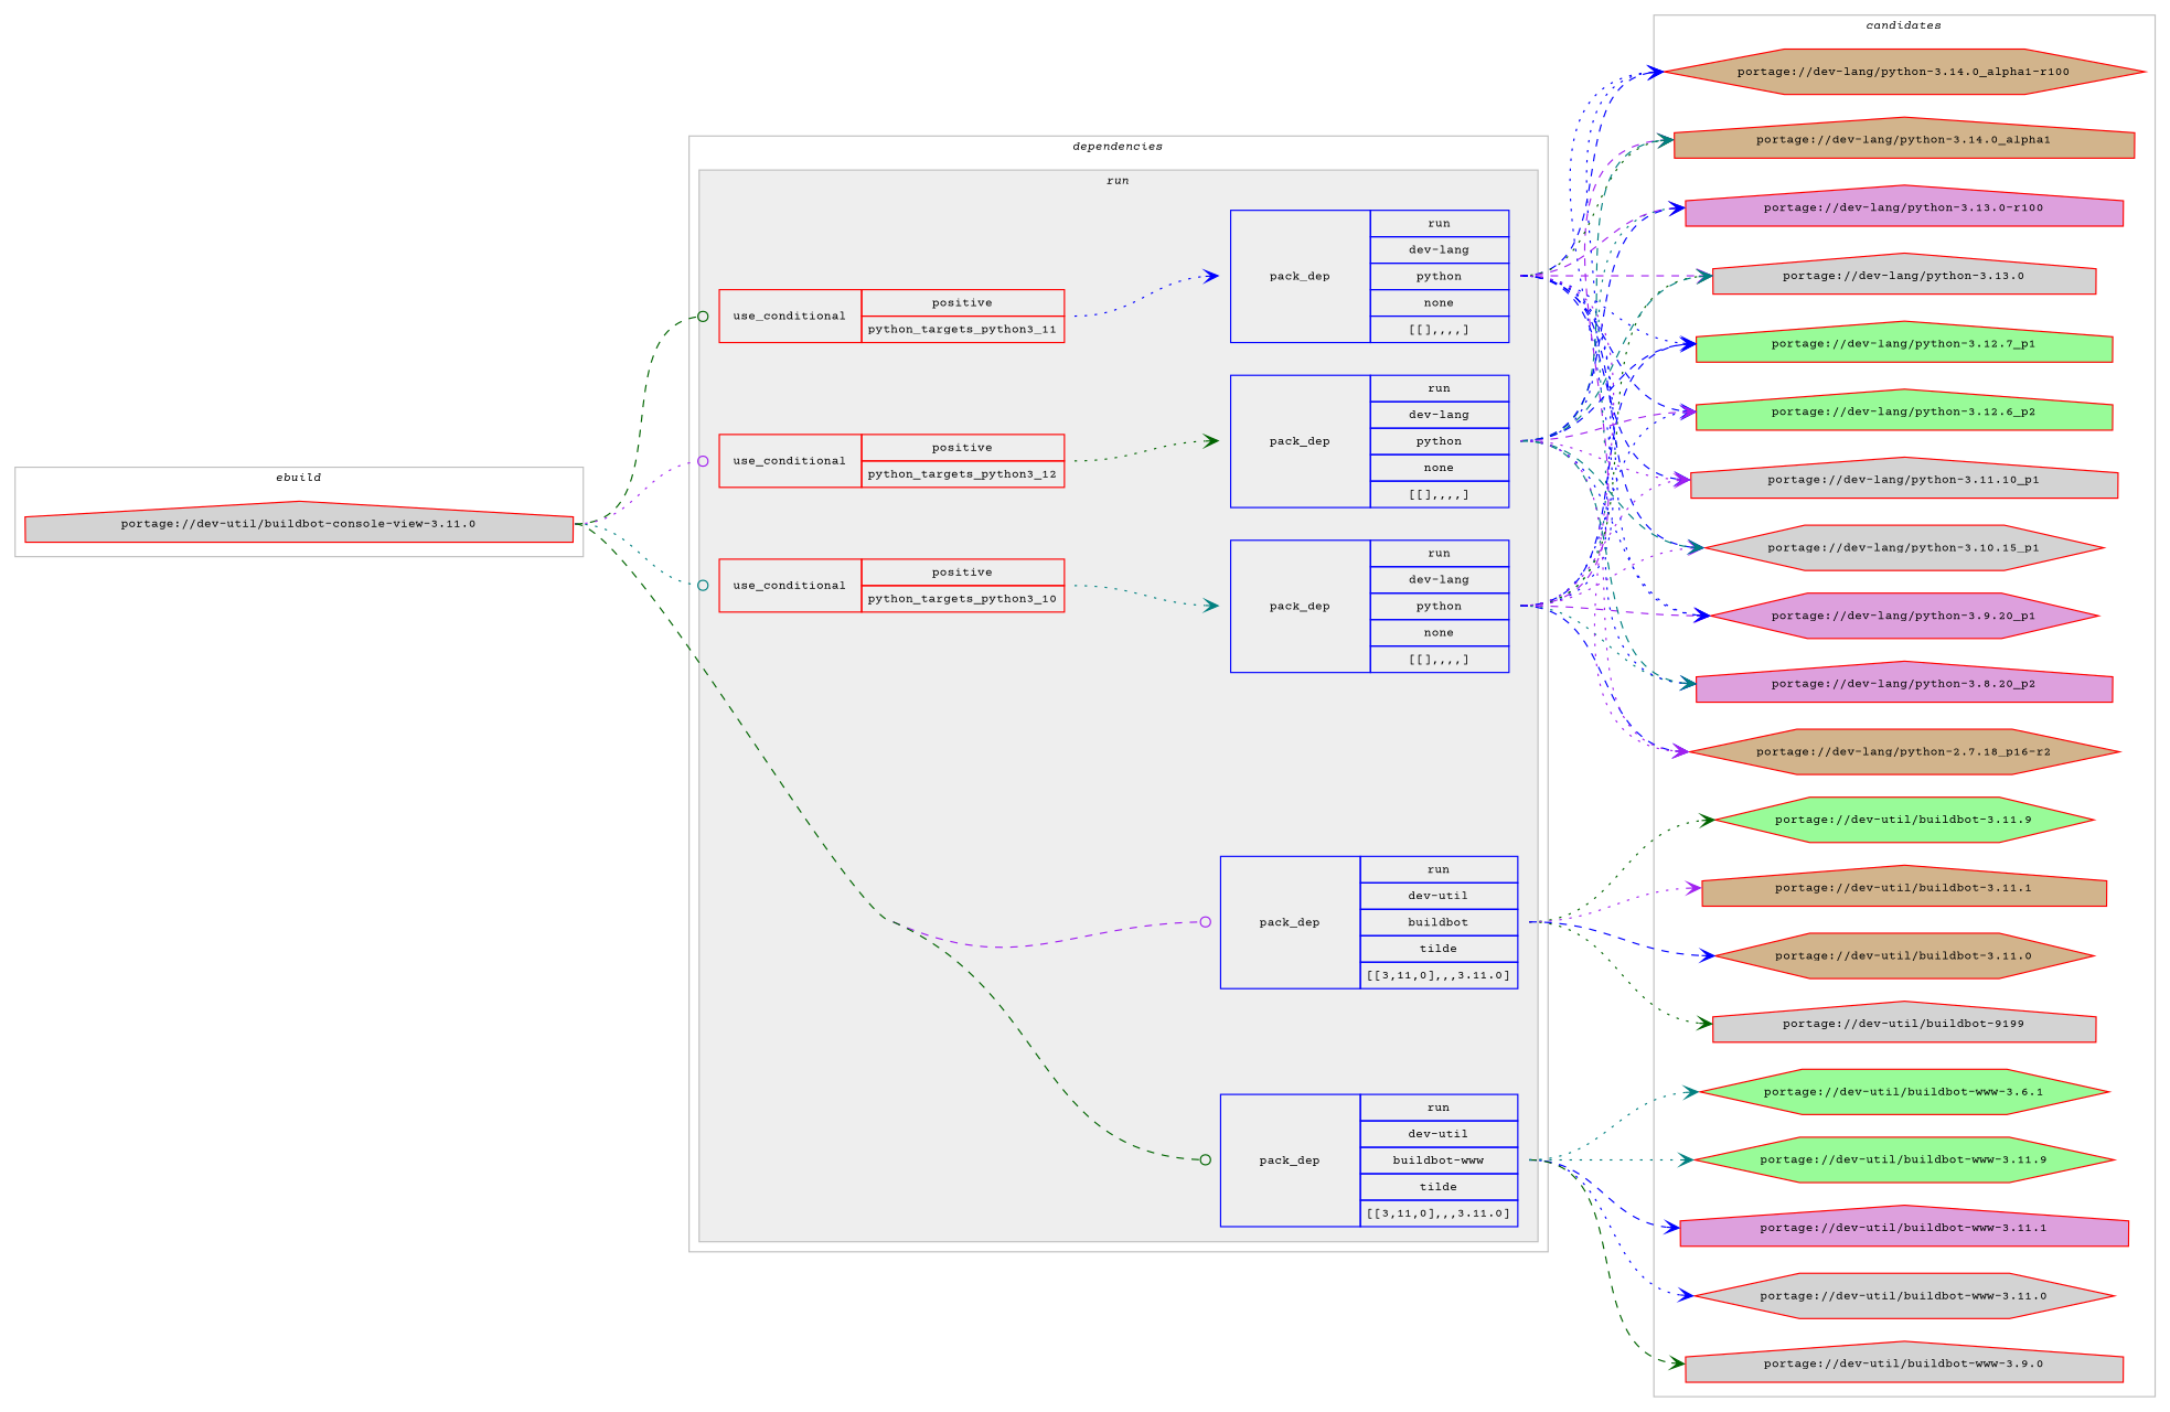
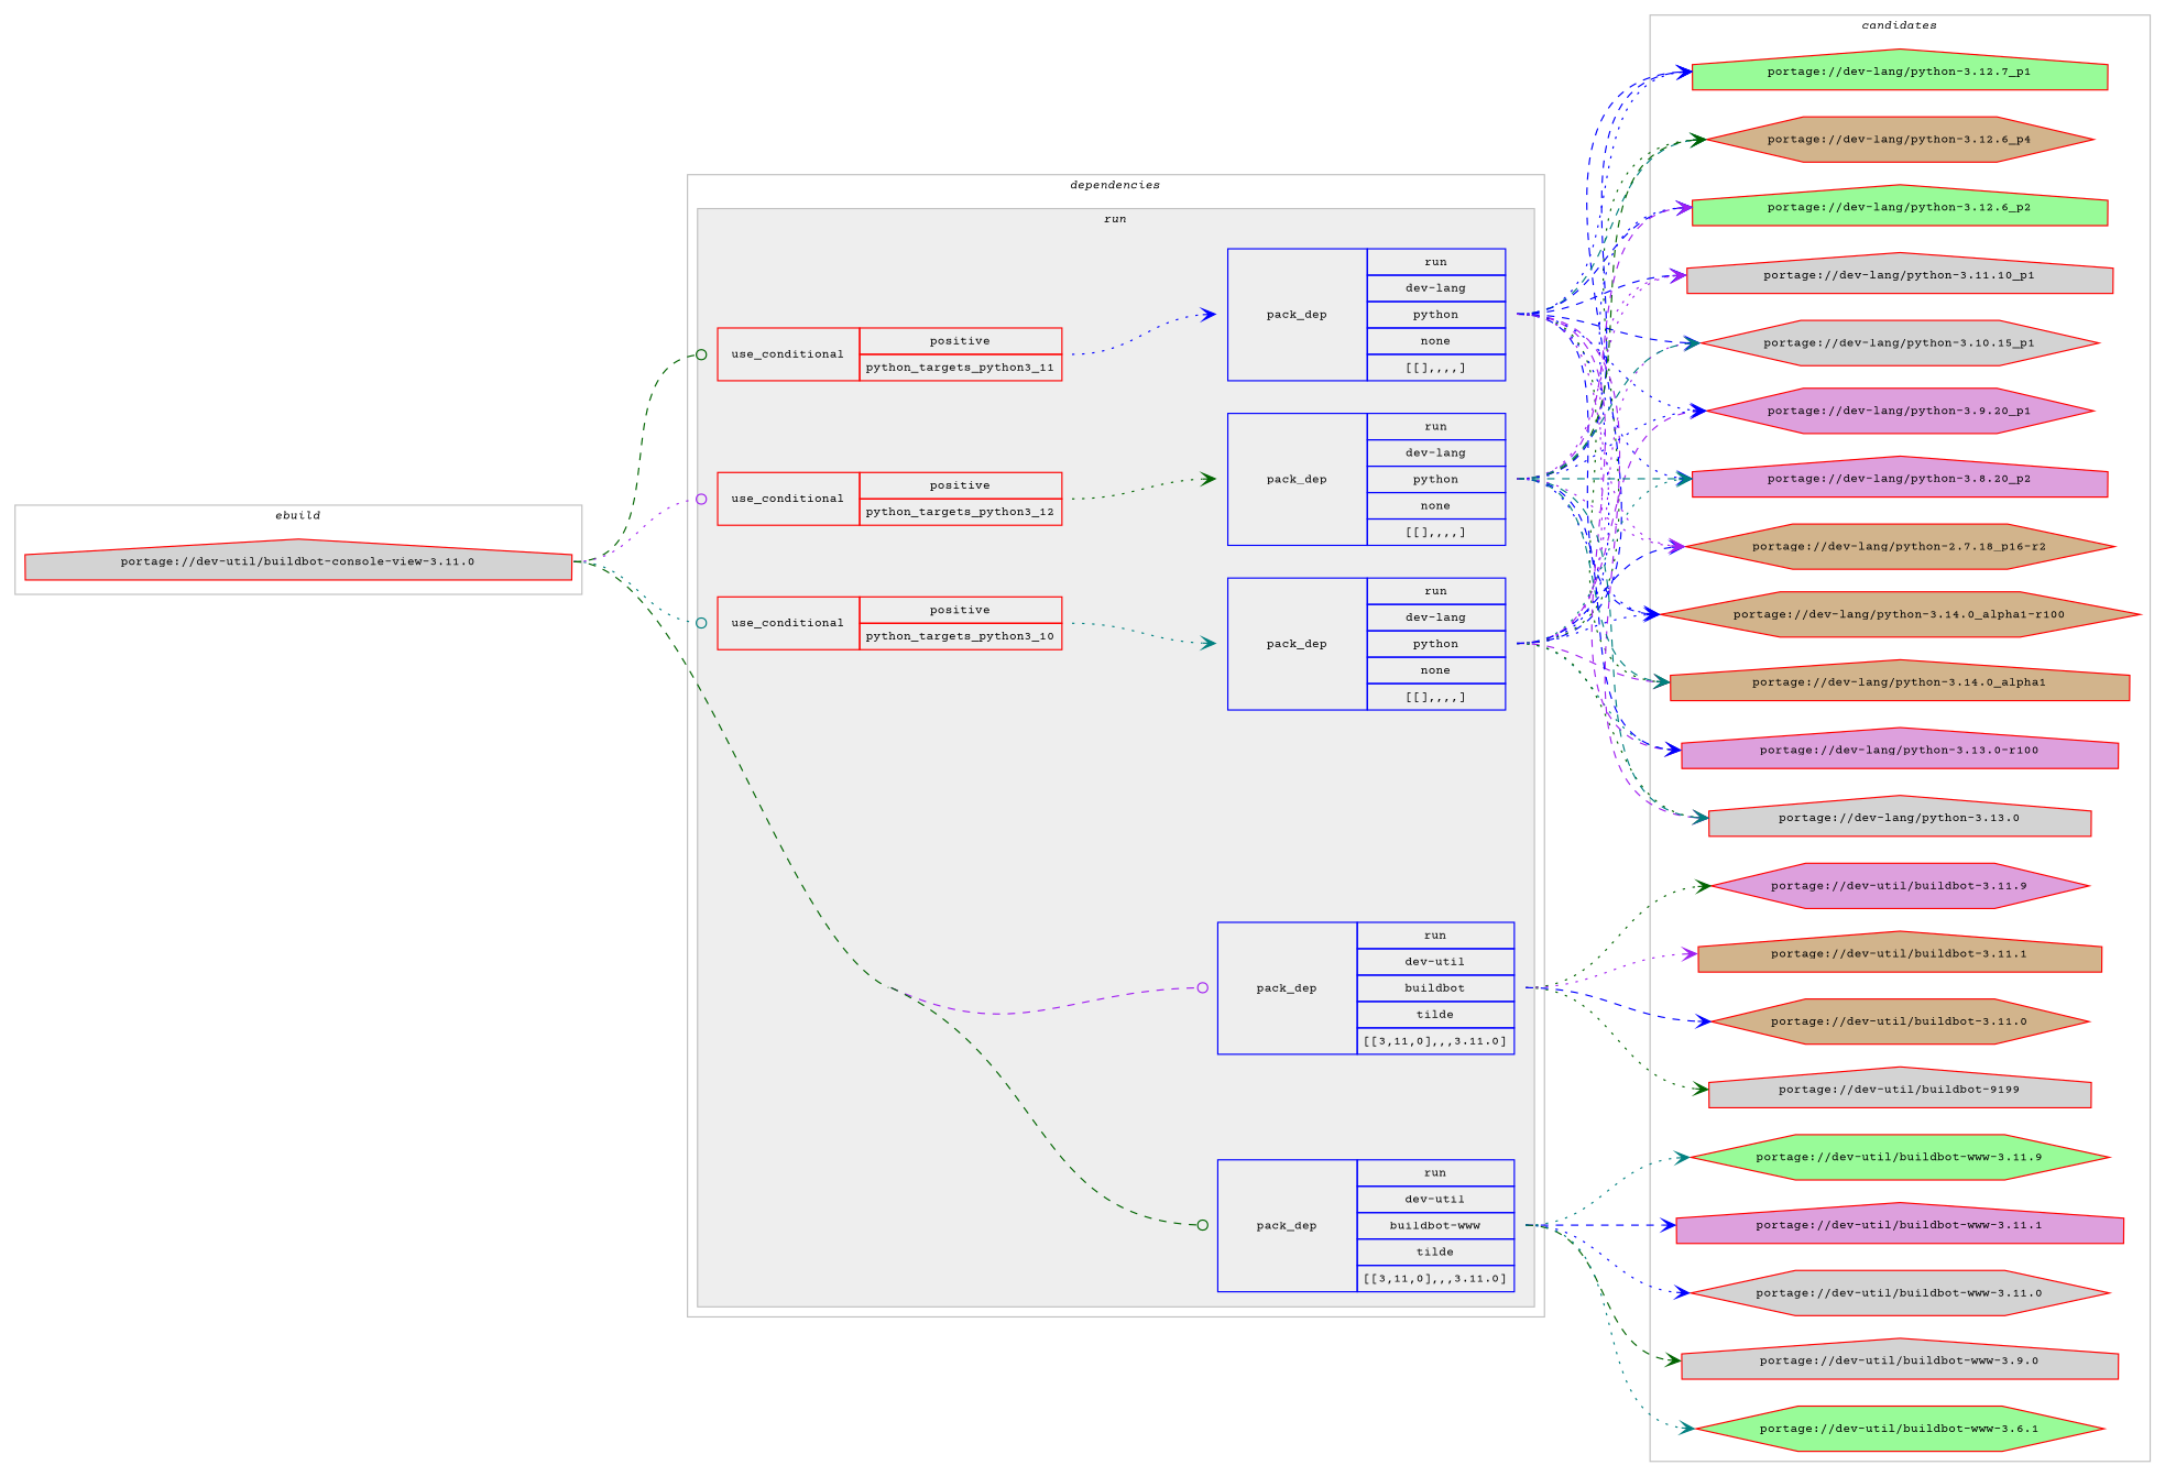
  digraph {
    compound=true
    concentrate=true
    fontname="Courier Prime"
    fontsize=10
    newrank=true
    rankdir=LR
    ranksep=1.5
    node [color=red fontname="Courier Prime" fontsize=10 shape=house style=filled]
    edge [arrowhead=vee color=blue fontname="Courier Prime" headport=w style=dotted tailport=e weight=100]
    n1 [fillcolor=lightgrey label="portage://dev-util/buildbot-console-view-3.11.0" width=4]
    n2 [color=blue label=<<TABLE BORDER="0" CELLBORDER="1" CELLSPACING="0" CELLPADDING="4" WIDTH="220"><TR><TD ROWSPAN="6" CELLPADDING="30">pack_dep</TD></TR><TR><TD WIDTH="110">run</TD></TR><TR><TD>dev-lang</TD></TR><TR><TD>python</TD></TR><TR><TD>none</TD></TR><TR><TD>[[],,,,]</TD></TR></TABLE>> shape=none style=""]
    n3 [label=<<TABLE BORDER="0" CELLBORDER="1" CELLSPACING="0" CELLPADDING="4"><TR><TD ROWSPAN="3" CELLPADDING="10">use_conditional</TD></TR><TR><TD>positive</TD></TR><TR><TD>python_targets_python3_10</TD></TR></TABLE>> shape=none style=""]
    n4 [color=blue label=<<TABLE BORDER="0" CELLBORDER="1" CELLSPACING="0" CELLPADDING="4" WIDTH="220"><TR><TD ROWSPAN="6" CELLPADDING="30">pack_dep</TD></TR><TR><TD WIDTH="110">run</TD></TR><TR><TD>dev-lang</TD></TR><TR><TD>python</TD></TR><TR><TD>none</TD></TR><TR><TD>[[],,,,]</TD></TR></TABLE>> shape=none style=""]
    n5 [label=<<TABLE BORDER="0" CELLBORDER="1" CELLSPACING="0" CELLPADDING="4"><TR><TD ROWSPAN="3" CELLPADDING="10">use_conditional</TD></TR><TR><TD>positive</TD></TR><TR><TD>python_targets_python3_11</TD></TR></TABLE>> shape=none style=""]
    n6 [color=blue label=<<TABLE BORDER="0" CELLBORDER="1" CELLSPACING="0" CELLPADDING="4" WIDTH="220"><TR><TD ROWSPAN="6" CELLPADDING="30">pack_dep</TD></TR><TR><TD WIDTH="110">run</TD></TR><TR><TD>dev-lang</TD></TR><TR><TD>python</TD></TR><TR><TD>none</TD></TR><TR><TD>[[],,,,]</TD></TR></TABLE>> shape=none style=""]
    n7 [label=<<TABLE BORDER="0" CELLBORDER="1" CELLSPACING="0" CELLPADDING="4"><TR><TD ROWSPAN="3" CELLPADDING="10">use_conditional</TD></TR><TR><TD>positive</TD></TR><TR><TD>python_targets_python3_12</TD></TR></TABLE>> shape=none style=""]
    n8 [color=blue label=<<TABLE BORDER="0" CELLBORDER="1" CELLSPACING="0" CELLPADDING="4" WIDTH="220"><TR><TD ROWSPAN="6" CELLPADDING="30">pack_dep</TD></TR><TR><TD WIDTH="110">run</TD></TR><TR><TD>dev-util</TD></TR><TR><TD>buildbot</TD></TR><TR><TD>tilde</TD></TR><TR><TD>[[3,11,0],,,3.11.0]</TD></TR></TABLE>> shape=none style=""]
    n9 [color=blue label=<<TABLE BORDER="0" CELLBORDER="1" CELLSPACING="0" CELLPADDING="4" WIDTH="220"><TR><TD ROWSPAN="6" CELLPADDING="30">pack_dep</TD></TR><TR><TD WIDTH="110">run</TD></TR><TR><TD>dev-util</TD></TR><TR><TD>buildbot-www</TD></TR><TR><TD>tilde</TD></TR><TR><TD>[[3,11,0],,,3.11.0]</TD></TR></TABLE>> shape=none style=""]
    n10 [fillcolor=tan label="portage://dev-lang/python-3.14.0_alpha1-r100" shape=hexagon width=4]
    n11 [fillcolor=tan label="portage://dev-lang/python-3.14.0_alpha1" width=4]
    n12 [fillcolor=plum label="portage://dev-lang/python-3.13.0-r100" width=4]
    n13 [fillcolor=lightgrey label="portage://dev-lang/python-3.13.0" width=4]
    n14 [fillcolor=palegreen label="portage://dev-lang/python-3.12.7_p1" width=4]
+   n15 [fillcolor=tan label="portage://dev-lang/python-3.12.6_p4" shape=hexagon width=4]
    n16 [fillcolor=palegreen label="portage://dev-lang/python-3.12.6_p2" width=4]
    n17 [fillcolor=lightgrey label="portage://dev-lang/python-3.11.10_p1" width=4]
    n18 [fillcolor=lightgrey label="portage://dev-lang/python-3.10.15_p1" shape=hexagon width=4]
    n19 [fillcolor=plum label="portage://dev-lang/python-3.9.20_p1" shape=hexagon width=4]
    n20 [fillcolor=plum label="portage://dev-lang/python-3.8.20_p2" width=4]
    n21 [fillcolor=tan label="portage://dev-lang/python-2.7.18_p16-r2" shape=hexagon width=4]
    n22 [fillcolor=lightgrey label="portage://dev-util/buildbot-9199" width=4]
-   n23 [fillcolor=palegreen label="portage://dev-util/buildbot-3.11.9" shape=hexagon width=4]
+   n23 [fillcolor=plum label="portage://dev-util/buildbot-3.11.9" shape=hexagon width=4]
    n24 [fillcolor=tan label="portage://dev-util/buildbot-3.11.1" width=4]
    n25 [fillcolor=tan label="portage://dev-util/buildbot-3.11.0" shape=hexagon width=4]
    n26 [fillcolor=palegreen label="portage://dev-util/buildbot-www-3.11.9" shape=hexagon width=4]
    n27 [fillcolor=plum label="portage://dev-util/buildbot-www-3.11.1" width=4]
    n28 [fillcolor=lightgrey label="portage://dev-util/buildbot-www-3.11.0" shape=hexagon width=4]
    n29 [fillcolor=lightgrey label="portage://dev-util/buildbot-www-3.9.0" width=4]
    n30 [fillcolor=palegreen label="portage://dev-util/buildbot-www-3.6.1" shape=hexagon width=4]
    subgraph cluster_1 {
      color=gray
      label=<<i>dependencies</i>>
      subgraph cluster_2 {
        color=gray
        fillcolor="#eeeeee"
        label=<<i>compile</i>>
        style=filled
      }
      subgraph cluster_3 {
        color=gray
        fillcolor="#eeeeee"
        label=<<i>compile and run</i>>
        style=filled
      }
      subgraph cluster_4 {
        color=gray
        fillcolor="#eeeeee"
        label=<<i>run</i>>
        style=filled
        subgraph sub_5 {
          color=gray
          fillcolor="#eeeeee"
          label=<<i>run</i>>
          style=filled
          n3
          subgraph sub_6 {
            color=gray
            fillcolor="#eeeeee"
            label=<<i>run</i>>
            style=filled
            n2
          }
        }
        subgraph sub_7 {
          color=gray
          fillcolor="#eeeeee"
          label=<<i>run</i>>
          style=filled
          n5
          subgraph sub_8 {
            color=gray
            fillcolor="#eeeeee"
            label=<<i>run</i>>
            style=filled
            n4
          }
        }
        subgraph sub_9 {
          color=gray
          fillcolor="#eeeeee"
          label=<<i>run</i>>
          style=filled
          n7
          subgraph sub_10 {
            color=gray
            fillcolor="#eeeeee"
            label=<<i>run</i>>
            style=filled
            n6
          }
        }
        subgraph sub_11 {
          color=gray
          fillcolor="#eeeeee"
          label=<<i>run</i>>
          style=filled
          n8
        }
        subgraph sub_12 {
          color=gray
          fillcolor="#eeeeee"
          label=<<i>run</i>>
          style=filled
          n9
        }
      }
    }
    subgraph cluster_13 {
      color=gray
      label=<<i>ebuild</i>>
      n1
    }
    subgraph cluster_14 {
      color=gray
      label=<<i>candidates</i>>
      rank=same
      subgraph sub_15 {
        color=black
        label=<<i>candidates</i>>
        nodesep=1
        rank=same
        n10
        n11
        n12
        n13
        n14
+       n15
        n16
        n17
        n18
        n19
        n20
        n21
      }
      subgraph sub_16 {
        color=black
        label=<<i>candidates</i>>
        nodesep=1
        rank=same
        n10
        n11
        n12
        n13
        n14
+       n15
        n16
        n17
        n18
        n19
        n20
        n21
      }
      subgraph sub_17 {
        color=black
        label=<<i>candidates</i>>
        nodesep=1
        rank=same
        n10
        n11
        n12
        n13
        n14
+       n15
        n16
        n17
        n18
        n19
        n20
        n21
      }
      subgraph sub_18 {
        color=black
        label=<<i>candidates</i>>
        nodesep=1
        rank=same
        n22
        n23
        n24
        n25
      }
      subgraph sub_19 {
        color=black
        label=<<i>candidates</i>>
        nodesep=1
        rank=same
        n26
        n27
        n28
        n29
        n30
      }
    }
    n1 -> n3 [arrowhead=odot color=teal weight=20]
    n1 -> n5 [arrowhead=odot color=darkgreen style=dashed weight=20]
    n1 -> n7 [arrowhead=odot color=purple weight=20]
    n1 -> n8 [arrowhead=odot color=purple style=dashed weight=20]
    n1 -> n9 [arrowhead=odot color=darkgreen style=dashed weight=20]
    n2 -> n10
    n2 -> n11 [color=purple style=dashed]
    n2 -> n12 [color=teal]
    n2 -> n13 [color=darkgreen]
    n2 -> n14 [style=dashed]
+   n2 -> n15 [color=darkgreen]
    n2 -> n16
    n2 -> n17 [color=purple]
    n2 -> n18 [color=purple]
    n2 -> n19 [color=purple style=dashed]
    n2 -> n20 [color=teal]
    n2 -> n21 [style=dashed]
    n3 -> n2 [color=teal weight=20]
    n4 -> n10 [style=dashed]
    n4 -> n11 [color=darkgreen]
    n4 -> n12 [color=purple style=dashed]
    n4 -> n13 [color=purple style=dashed]
    n4 -> n14
+   n4 -> n15 [color=teal style=dashed]
    n4 -> n16 [style=dashed]
    n4 -> n17 [style=dashed]
    n4 -> n18 [style=dashed]
    n4 -> n19
    n4 -> n20
    n4 -> n21 [color=purple]
    n5 -> n4 [weight=20]
    n6 -> n10
    n6 -> n11 [color=teal style=dashed]
    n6 -> n12 [style=dashed]
    n6 -> n13 [color=teal style=dashed]
    n6 -> n14 [style=dashed]
+   n6 -> n15 [color=darkgreen style=dashed]
    n6 -> n16 [color=purple style=dashed]
    n6 -> n17 [color=purple]
    n6 -> n18 [color=teal style=dashed]
    n6 -> n19
    n6 -> n20 [color=teal style=dashed]
    n6 -> n21 [color=purple]
    n7 -> n6 [color=darkgreen weight=20]
    n8 -> n22 [color=darkgreen]
    n8 -> n23 [color=darkgreen]
    n8 -> n24 [color=purple]
    n8 -> n25 [style=dashed]
    n9 -> n26 [color=teal]
    n9 -> n27 [style=dashed]
    n9 -> n28
    n9 -> n29 [color=darkgreen style=dashed]
    n9 -> n30 [color=teal]
  }
